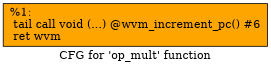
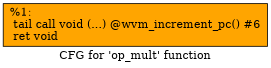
  digraph {
    label="CFG for 'op_mult' function"
-   n1 [label="{%1:\l  tail call void (...) @wvm_increment_pc() #6\l  ret wvm\l}" shape=record style=filled fillcolor=orange]
+   n1 [label="{%1:\l  tail call void (...) @wvm_increment_pc() #6\l  ret void\l}" shape=record style=filled fillcolor=orange]
  }
